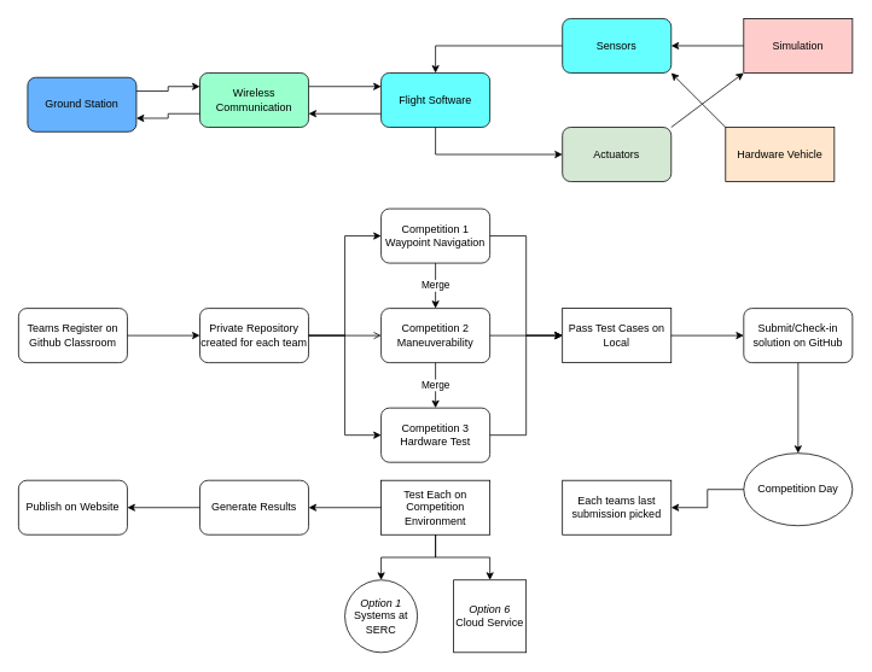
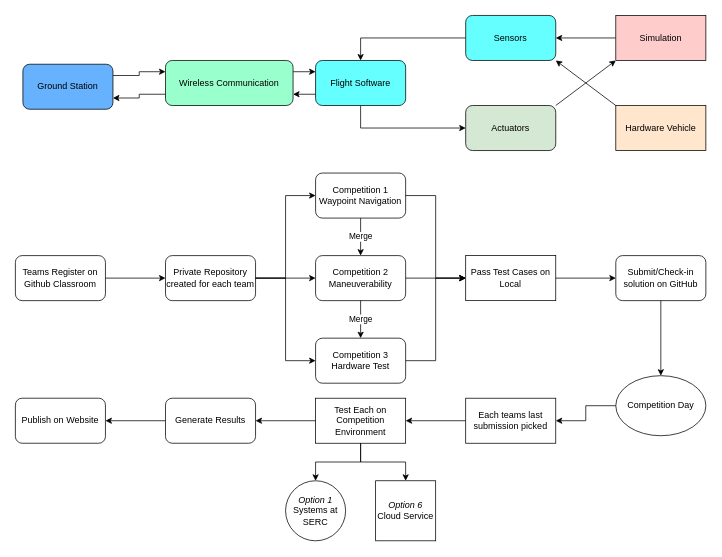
  <mxCell id="0" />
  <mxCell id="1" parent="0" />
  <mxCell id="2" style="edgeStyle=orthogonalEdgeStyle;rounded=0;orthogonalLoop=1;jettySize=auto;html=1;exitX=1;exitY=0.25;exitDx=0;exitDy=0;entryX=0;entryY=0.25;entryDx=0;entryDy=0;" edge="1" parent="1" source="3" target="6"><mxGeometry relative="1" as="geometry" /></mxCell>
  <mxCell id="3" value="Ground Station" style="rounded=1;whiteSpace=wrap;html=1;fillColor=#66B2FF;" vertex="1" parent="1"><mxGeometry x="30" y="85" width="120" height="60" as="geometry" /></mxCell>
  <mxCell id="4" style="edgeStyle=orthogonalEdgeStyle;rounded=0;orthogonalLoop=1;jettySize=auto;html=1;exitX=0;exitY=0.75;exitDx=0;exitDy=0;entryX=1;entryY=0.75;entryDx=0;entryDy=0;" edge="1" parent="1" source="6" target="3"><mxGeometry relative="1" as="geometry" /></mxCell>
  <mxCell id="5" style="edgeStyle=orthogonalEdgeStyle;rounded=0;orthogonalLoop=1;jettySize=auto;html=1;exitX=1;exitY=0.25;exitDx=0;exitDy=0;entryX=0;entryY=0.25;entryDx=0;entryDy=0;" edge="1" parent="1" source="6" target="9"><mxGeometry relative="1" as="geometry" /></mxCell>
- <mxCell id="6" value="Wireless Communication" style="rounded=1;whiteSpace=wrap;html=1;fillColor=#99FFCC;" vertex="1" parent="1"><mxGeometry x="220" y="80" width="120" height="60" as="geometry" /></mxCell>
+ <mxCell id="6" value="Wireless Communication" style="rounded=1;whiteSpace=wrap;html=1;fillColor=#99FFCC;" vertex="1" parent="1"><mxGeometry x="220" y="80" width="170" height="60" as="geometry" /></mxCell>
  <mxCell id="7" style="edgeStyle=orthogonalEdgeStyle;rounded=0;orthogonalLoop=1;jettySize=auto;html=1;exitX=0;exitY=0.75;exitDx=0;exitDy=0;entryX=1;entryY=0.75;entryDx=0;entryDy=0;" edge="1" parent="1" source="9" target="6"><mxGeometry relative="1" as="geometry" /></mxCell>
  <mxCell id="8" style="edgeStyle=orthogonalEdgeStyle;rounded=0;orthogonalLoop=1;jettySize=auto;html=1;exitX=0.5;exitY=1;exitDx=0;exitDy=0;" edge="1" parent="1" source="9" target="12"><mxGeometry relative="1" as="geometry" /></mxCell>
  <mxCell id="9" value="Flight Software" style="rounded=1;whiteSpace=wrap;html=1;fillColor=#66FFFF;" vertex="1" parent="1"><mxGeometry x="420" y="80" width="120" height="60" as="geometry" /></mxCell>
  <mxCell id="10" style="edgeStyle=orthogonalEdgeStyle;rounded=0;orthogonalLoop=1;jettySize=auto;html=1;entryX=0.5;entryY=0;entryDx=0;entryDy=0;" edge="1" parent="1" source="11" target="9"><mxGeometry relative="1" as="geometry" /></mxCell>
  <mxCell id="11" value="Sensors" style="rounded=1;whiteSpace=wrap;html=1;fillColor=#66FFFF;" vertex="1" parent="1"><mxGeometry x="620" y="20" width="120" height="60" as="geometry" /></mxCell>
  <mxCell id="12" value="Actuators" style="rounded=1;whiteSpace=wrap;html=1;fillColor=#d5e8d4;" vertex="1" parent="1"><mxGeometry x="620" y="140" width="120" height="60" as="geometry" /></mxCell>
  <mxCell id="13" style="edgeStyle=orthogonalEdgeStyle;rounded=0;orthogonalLoop=1;jettySize=auto;html=1;" edge="1" parent="1" source="14" target="11"><mxGeometry relative="1" as="geometry" /></mxCell>
  <mxCell id="14" value="Simulation" style="rounded=0;whiteSpace=wrap;html=1;fillColor=#FFCCCC;" vertex="1" parent="1"><mxGeometry x="820" y="20" width="120" height="60" as="geometry" /></mxCell>
- <mxCell id="15" value="Hardware Vehicle" style="rounded=0;whiteSpace=wrap;html=1;fillColor=#FFE6CC;" vertex="1" parent="1"><mxGeometry x="800" y="140" width="120" height="60" as="geometry" /></mxCell>
+ <mxCell id="15" value="Hardware Vehicle" style="rounded=0;whiteSpace=wrap;html=1;fillColor=#FFE6CC;" vertex="1" parent="1"><mxGeometry x="820" y="140" width="120" height="60" as="geometry" /></mxCell>
  <mxCell id="16" value="" style="endArrow=classic;html=1;entryX=1;entryY=1;entryDx=0;entryDy=0;exitX=0;exitY=0;exitDx=0;exitDy=0;" edge="1" parent="1" source="15" target="11"><mxGeometry width="50" height="50" relative="1" as="geometry"><mxPoint x="560" y="210" as="sourcePoint" /><mxPoint x="610" y="160" as="targetPoint" /></mxGeometry></mxCell>
  <mxCell id="17" value="" style="endArrow=classic;html=1;entryX=0;entryY=1;entryDx=0;entryDy=0;exitX=1;exitY=0;exitDx=0;exitDy=0;" edge="1" parent="1" source="12" target="14"><mxGeometry width="50" height="50" relative="1" as="geometry"><mxPoint x="560" y="210" as="sourcePoint" /><mxPoint x="610" y="160" as="targetPoint" /></mxGeometry></mxCell>
  <mxCell id="18" style="edgeStyle=orthogonalEdgeStyle;rounded=0;orthogonalLoop=1;jettySize=auto;html=1;entryX=0;entryY=0.5;entryDx=0;entryDy=0;" edge="1" parent="1" source="19" target="23"><mxGeometry relative="1" as="geometry" /></mxCell>
  <mxCell id="19" value="Teams Register on Github Classroom" style="rounded=1;whiteSpace=wrap;html=1;fillColor=none;" vertex="1" parent="1"><mxGeometry x="20" y="340" width="120" height="60" as="geometry" /></mxCell>
  <mxCell id="20" style="edgeStyle=orthogonalEdgeStyle;rounded=0;orthogonalLoop=1;jettySize=auto;html=1;entryX=0;entryY=0.5;entryDx=0;entryDy=0;" edge="1" parent="1" source="23" target="26"><mxGeometry relative="1" as="geometry" /></mxCell>
- <mxCell id="21" style="edgeStyle=orthogonalEdgeStyle;rounded=0;orthogonalLoop=1;jettySize=auto;html=1;endArrow=open;" edge="1" parent="1" source="23" target="29"><mxGeometry relative="1" as="geometry" /></mxCell>
+ <mxCell id="21" style="edgeStyle=orthogonalEdgeStyle;rounded=0;orthogonalLoop=1;jettySize=auto;html=1;" edge="1" parent="1" source="23" target="29"><mxGeometry relative="1" as="geometry" /></mxCell>
  <mxCell id="22" style="edgeStyle=orthogonalEdgeStyle;rounded=0;orthogonalLoop=1;jettySize=auto;html=1;entryX=0;entryY=0.5;entryDx=0;entryDy=0;" edge="1" parent="1" source="23" target="31"><mxGeometry relative="1" as="geometry" /></mxCell>
  <mxCell id="23" value="Private Repository created for each team" style="rounded=1;whiteSpace=wrap;html=1;fillColor=none;" vertex="1" parent="1"><mxGeometry x="220" y="340" width="120" height="60" as="geometry" /></mxCell>
  <mxCell id="24" value="Merge" style="edgeStyle=orthogonalEdgeStyle;rounded=0;orthogonalLoop=1;jettySize=auto;html=1;entryX=0.5;entryY=0;entryDx=0;entryDy=0;" edge="1" parent="1" source="26" target="29"><mxGeometry relative="1" as="geometry" /></mxCell>
  <mxCell id="25" style="edgeStyle=orthogonalEdgeStyle;rounded=0;orthogonalLoop=1;jettySize=auto;html=1;entryX=0;entryY=0.5;entryDx=0;entryDy=0;" edge="1" parent="1" source="26" target="33"><mxGeometry relative="1" as="geometry" /></mxCell>
  <mxCell id="26" value="Competition 1&lt;br&gt;Waypoint Navigation" style="rounded=1;whiteSpace=wrap;html=1;fillColor=none;" vertex="1" parent="1"><mxGeometry x="420" y="230" width="120" height="60" as="geometry" /></mxCell>
  <mxCell id="27" value="Merge" style="edgeStyle=orthogonalEdgeStyle;rounded=0;orthogonalLoop=1;jettySize=auto;html=1;" edge="1" parent="1" source="29" target="31"><mxGeometry relative="1" as="geometry" /></mxCell>
  <mxCell id="28" style="edgeStyle=orthogonalEdgeStyle;rounded=0;orthogonalLoop=1;jettySize=auto;html=1;entryX=0;entryY=0.5;entryDx=0;entryDy=0;" edge="1" parent="1" source="29" target="33"><mxGeometry relative="1" as="geometry" /></mxCell>
  <mxCell id="29" value="Competition 2&lt;br&gt;&lt;span class=&quot;ILfuVd&quot;&gt;&lt;span class=&quot;hgKElc&quot;&gt;Maneuverability&lt;/span&gt;&lt;/span&gt;" style="rounded=1;whiteSpace=wrap;html=1;fillColor=none;" vertex="1" parent="1"><mxGeometry x="420" y="340" width="120" height="60" as="geometry" /></mxCell>
  <mxCell id="30" style="edgeStyle=orthogonalEdgeStyle;rounded=0;orthogonalLoop=1;jettySize=auto;html=1;entryX=0;entryY=0.5;entryDx=0;entryDy=0;" edge="1" parent="1" source="31" target="33"><mxGeometry relative="1" as="geometry" /></mxCell>
  <mxCell id="31" value="Competition 3&lt;br&gt;Hardware Test" style="rounded=1;whiteSpace=wrap;html=1;fillColor=none;" vertex="1" parent="1"><mxGeometry x="420" y="450" width="120" height="60" as="geometry" /></mxCell>
  <mxCell id="32" style="edgeStyle=orthogonalEdgeStyle;rounded=0;orthogonalLoop=1;jettySize=auto;html=1;entryX=0;entryY=0.5;entryDx=0;entryDy=0;" edge="1" parent="1" source="33" target="35"><mxGeometry relative="1" as="geometry" /></mxCell>
  <mxCell id="33" value="Pass Test Cases on Local" style="rounded=0;whiteSpace=wrap;html=1;fillColor=none;" vertex="1" parent="1"><mxGeometry x="620" y="340" width="120" height="60" as="geometry" /></mxCell>
  <mxCell id="34" style="edgeStyle=orthogonalEdgeStyle;rounded=0;orthogonalLoop=1;jettySize=auto;html=1;entryX=0.5;entryY=0;entryDx=0;entryDy=0;" edge="1" parent="1" source="35" target="37"><mxGeometry relative="1" as="geometry" /></mxCell>
  <mxCell id="35" value="Submit/Check-in solution on GitHub" style="rounded=1;whiteSpace=wrap;html=1;fillColor=none;" vertex="1" parent="1"><mxGeometry x="820" y="340" width="120" height="60" as="geometry" /></mxCell>
  <mxCell id="36" style="edgeStyle=orthogonalEdgeStyle;rounded=0;orthogonalLoop=1;jettySize=auto;html=1;entryX=1;entryY=0.5;entryDx=0;entryDy=0;" edge="1" parent="1" source="37" target="39"><mxGeometry relative="1" as="geometry" /></mxCell>
  <mxCell id="37" value="Competition Day" style="ellipse;whiteSpace=wrap;html=1;fillColor=none;" vertex="1" parent="1"><mxGeometry x="820" y="500" width="120" height="80" as="geometry" /></mxCell>
+ <mxCell id="38" style="edgeStyle=orthogonalEdgeStyle;rounded=0;orthogonalLoop=1;jettySize=auto;html=1;entryX=1;entryY=0.5;entryDx=0;entryDy=0;" edge="1" parent="1" source="39" target="43"><mxGeometry relative="1" as="geometry" /></mxCell>
  <mxCell id="39" value="Each teams last submission picked" style="whiteSpace=wrap;html=1;fillColor=none;rounded=0;" vertex="1" parent="1"><mxGeometry x="620" y="530" width="120" height="60" as="geometry" /></mxCell>
  <mxCell id="40" style="edgeStyle=orthogonalEdgeStyle;rounded=0;orthogonalLoop=1;jettySize=auto;html=1;entryX=0.5;entryY=0;entryDx=0;entryDy=0;" edge="1" parent="1" source="43" target="44"><mxGeometry relative="1" as="geometry" /></mxCell>
  <mxCell id="41" style="edgeStyle=orthogonalEdgeStyle;rounded=0;orthogonalLoop=1;jettySize=auto;html=1;entryX=0.5;entryY=0;entryDx=0;entryDy=0;" edge="1" parent="1" source="43" target="45"><mxGeometry relative="1" as="geometry" /></mxCell>
  <mxCell id="42" style="edgeStyle=orthogonalEdgeStyle;rounded=0;orthogonalLoop=1;jettySize=auto;html=1;entryX=1;entryY=0.5;entryDx=0;entryDy=0;" edge="1" parent="1" source="43" target="47"><mxGeometry relative="1" as="geometry" /></mxCell>
  <mxCell id="43" value="Test Each on Competition Environment" style="rounded=0;whiteSpace=wrap;html=1;fillColor=none;" vertex="1" parent="1"><mxGeometry x="420" y="530" width="120" height="60" as="geometry" /></mxCell>
  <mxCell id="44" value="&lt;i&gt;Option 1&lt;/i&gt;&lt;br&gt;Systems at SERC" style="ellipse;whiteSpace=wrap;html=1;aspect=fixed;fillColor=none;" vertex="1" parent="1"><mxGeometry x="380" y="640" width="80" height="80" as="geometry" /></mxCell>
  <mxCell id="45" value="&lt;i&gt;Option 6&lt;/i&gt;&lt;br&gt;Cloud Service" style="whiteSpace=wrap;html=1;aspect=fixed;fillColor=none;" vertex="1" parent="1"><mxGeometry x="500" y="640" width="80" height="80" as="geometry" /></mxCell>
  <mxCell id="46" style="edgeStyle=orthogonalEdgeStyle;rounded=0;orthogonalLoop=1;jettySize=auto;html=1;entryX=1;entryY=0.5;entryDx=0;entryDy=0;" edge="1" parent="1" source="47" target="48"><mxGeometry relative="1" as="geometry" /></mxCell>
  <mxCell id="47" value="Generate Results" style="rounded=1;whiteSpace=wrap;html=1;fillColor=none;" vertex="1" parent="1"><mxGeometry x="220" y="530" width="120" height="60" as="geometry" /></mxCell>
  <mxCell id="48" value="Publish on Website" style="rounded=1;whiteSpace=wrap;html=1;fillColor=none;" vertex="1" parent="1"><mxGeometry x="20" y="530" width="120" height="60" as="geometry" /></mxCell>
